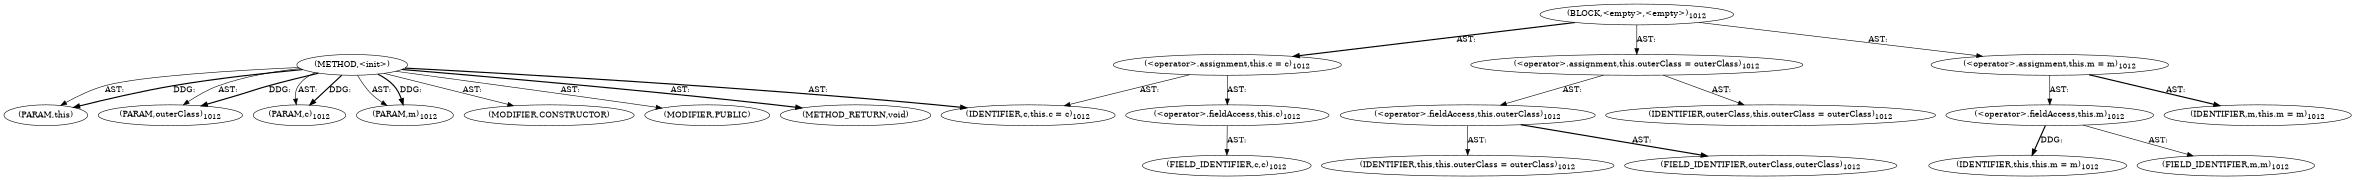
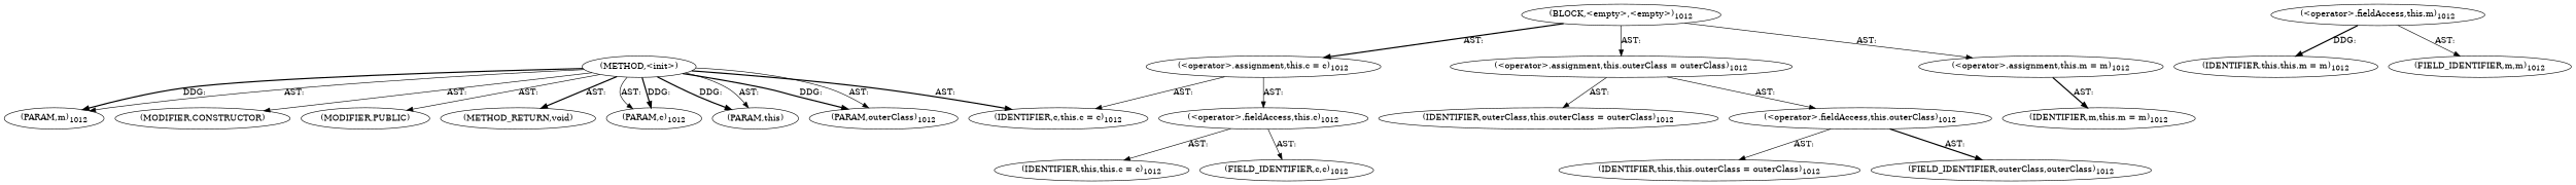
  digraph {
    edge [style=solid]
    n1 [label=<(METHOD,&lt;init&gt;)>]
    n2 [label=<(PARAM,this)>]
    n3 [label=<(PARAM,outerClass)<SUB>1012</SUB>>]
    n4 [label=<(PARAM,c)<SUB>1012</SUB>>]
    n5 [label=<(PARAM,m)<SUB>1012</SUB>>]
    n6 [label=<(MODIFIER,CONSTRUCTOR)>]
    n7 [label=<(MODIFIER,PUBLIC)>]
    n8 [label=<(METHOD_RETURN,void)>]
    n9 [label=<(IDENTIFIER,c,this.c = c)<SUB>1012</SUB>>]
    n10 [label=<(BLOCK,&lt;empty&gt;,&lt;empty&gt;)<SUB>1012</SUB>>]
    n11 [label=<(&lt;operator&gt;.assignment,this.outerClass = outerClass)<SUB>1012</SUB>>]
    n12 [label=<(&lt;operator&gt;.assignment,this.c = c)<SUB>1012</SUB>>]
    n13 [label=<(&lt;operator&gt;.assignment,this.m = m)<SUB>1012</SUB>>]
    n14 [label=<(&lt;operator&gt;.fieldAccess,this.outerClass)<SUB>1012</SUB>>]
    n15 [label=<(IDENTIFIER,outerClass,this.outerClass = outerClass)<SUB>1012</SUB>>]
    n16 [label=<(&lt;operator&gt;.fieldAccess,this.c)<SUB>1012</SUB>>]
    n17 [label=<(&lt;operator&gt;.fieldAccess,this.m)<SUB>1012</SUB>>]
    n18 [label=<(IDENTIFIER,m,this.m = m)<SUB>1012</SUB>>]
    n19 [label=<(IDENTIFIER,this,this.outerClass = outerClass)<SUB>1012</SUB>>]
    n20 [label=<(FIELD_IDENTIFIER,outerClass,outerClass)<SUB>1012</SUB>>]
+   n21 [label=<(IDENTIFIER,this,this.c = c)<SUB>1012</SUB>>]
    n22 [label=<(FIELD_IDENTIFIER,c,c)<SUB>1012</SUB>>]
    n23 [label=<(IDENTIFIER,this,this.m = m)<SUB>1012</SUB>>]
    n24 [label=<(FIELD_IDENTIFIER,m,m)<SUB>1012</SUB>>]
    n1 -> n2 [label="AST: "]
    n1 -> n2 [label="DDG: " style=bold]
    n1 -> n3 [label="AST: "]
    n1 -> n3 [label="DDG: " style=bold]
    n1 -> n4 [label="AST: "]
    n1 -> n4 [label="DDG: " style=bold]
    n1 -> n5 [label="AST: "]
    n1 -> n5 [label="DDG: " style=bold]
    n1 -> n6 [label="AST: "]
    n1 -> n7 [label="AST: "]
    n1 -> n8 [label="AST: " style=bold]
    n1 -> n9 [label="AST: " style=bold]
    n10 -> n11 [label="AST: "]
    n10 -> n12 [label="AST: " style=bold]
    n10 -> n13 [label="AST: "]
    n11 -> n14 [label="AST: "]
    n11 -> n15 [label="AST: "]
    n12 -> n9 [label="AST: "]
    n12 -> n16 [label="AST: "]
-   n13 -> n17 [label="AST: "]
    n13 -> n18 [label="AST: " style=bold]
    n14 -> n19 [label="AST: "]
    n14 -> n20 [label="AST: " style=bold]
+   n16 -> n21 [label="AST: "]
    n16 -> n22 [label="AST: "]
    n17 -> n23 [label="DDG: " style=bold]
    n17 -> n24 [label="AST: "]
  }
